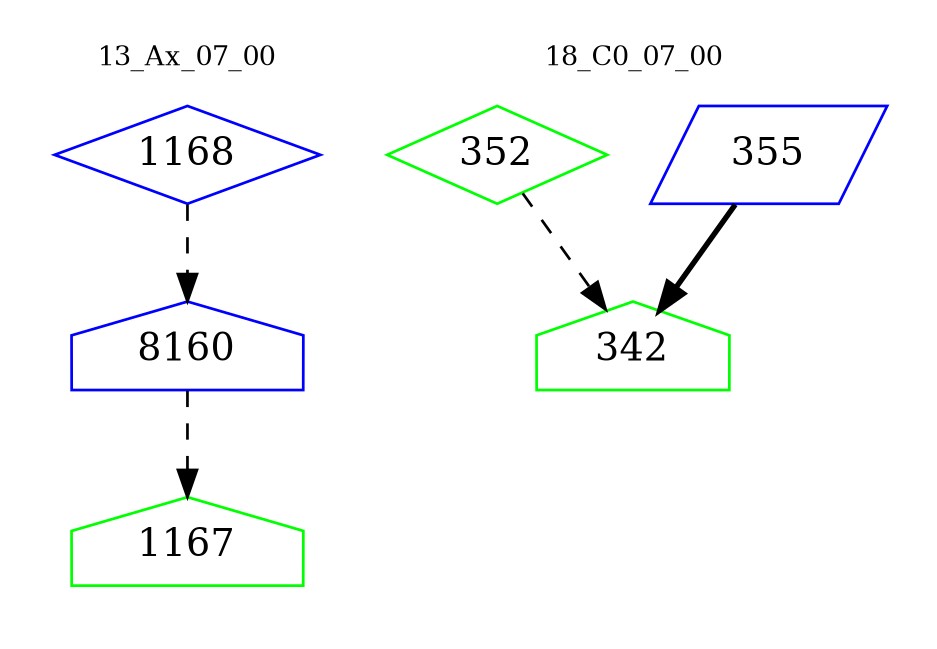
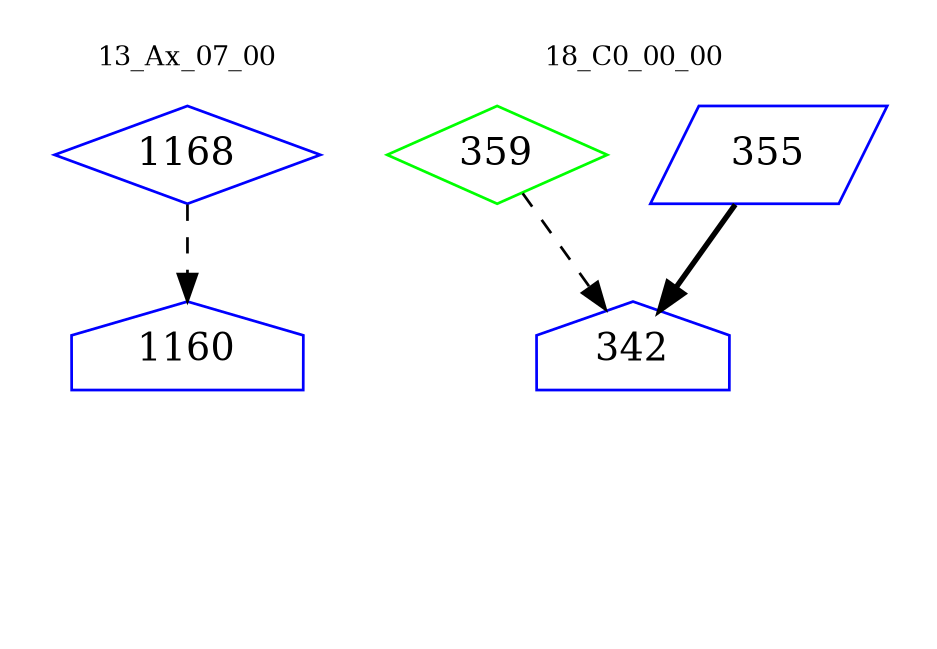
  digraph {
    node [color=blue shape=house]
    edge [color=black style=dashed]
    n1 [label=1168 shape=diamond]
-   n2 [label=8160]
-   n3 [color=green label=1167]
+   n2 [label=1160]
    n4 [label=355 shape=parallelogram]
-   n5 [color=green label=342]
-   n6 [color=green label=352 shape=diamond]
+   n5 [label=342]
+   n6 [color=green label=359 shape=diamond]
    subgraph cluster_1 {
      color=white
      fontsize=10
      label="13_Ax_07_00"
      n1
      n2
-     n3
    }
    subgraph cluster_2 {
      color=white
      fontsize=10
-     label="18_C0_07_00"
+     label="18_C0_00_00"
      n4
      n5
      n6
    }
    n1 -> n2
-   n2 -> n3
    n4 -> n5 [style=bold]
    n6 -> n5
  }
